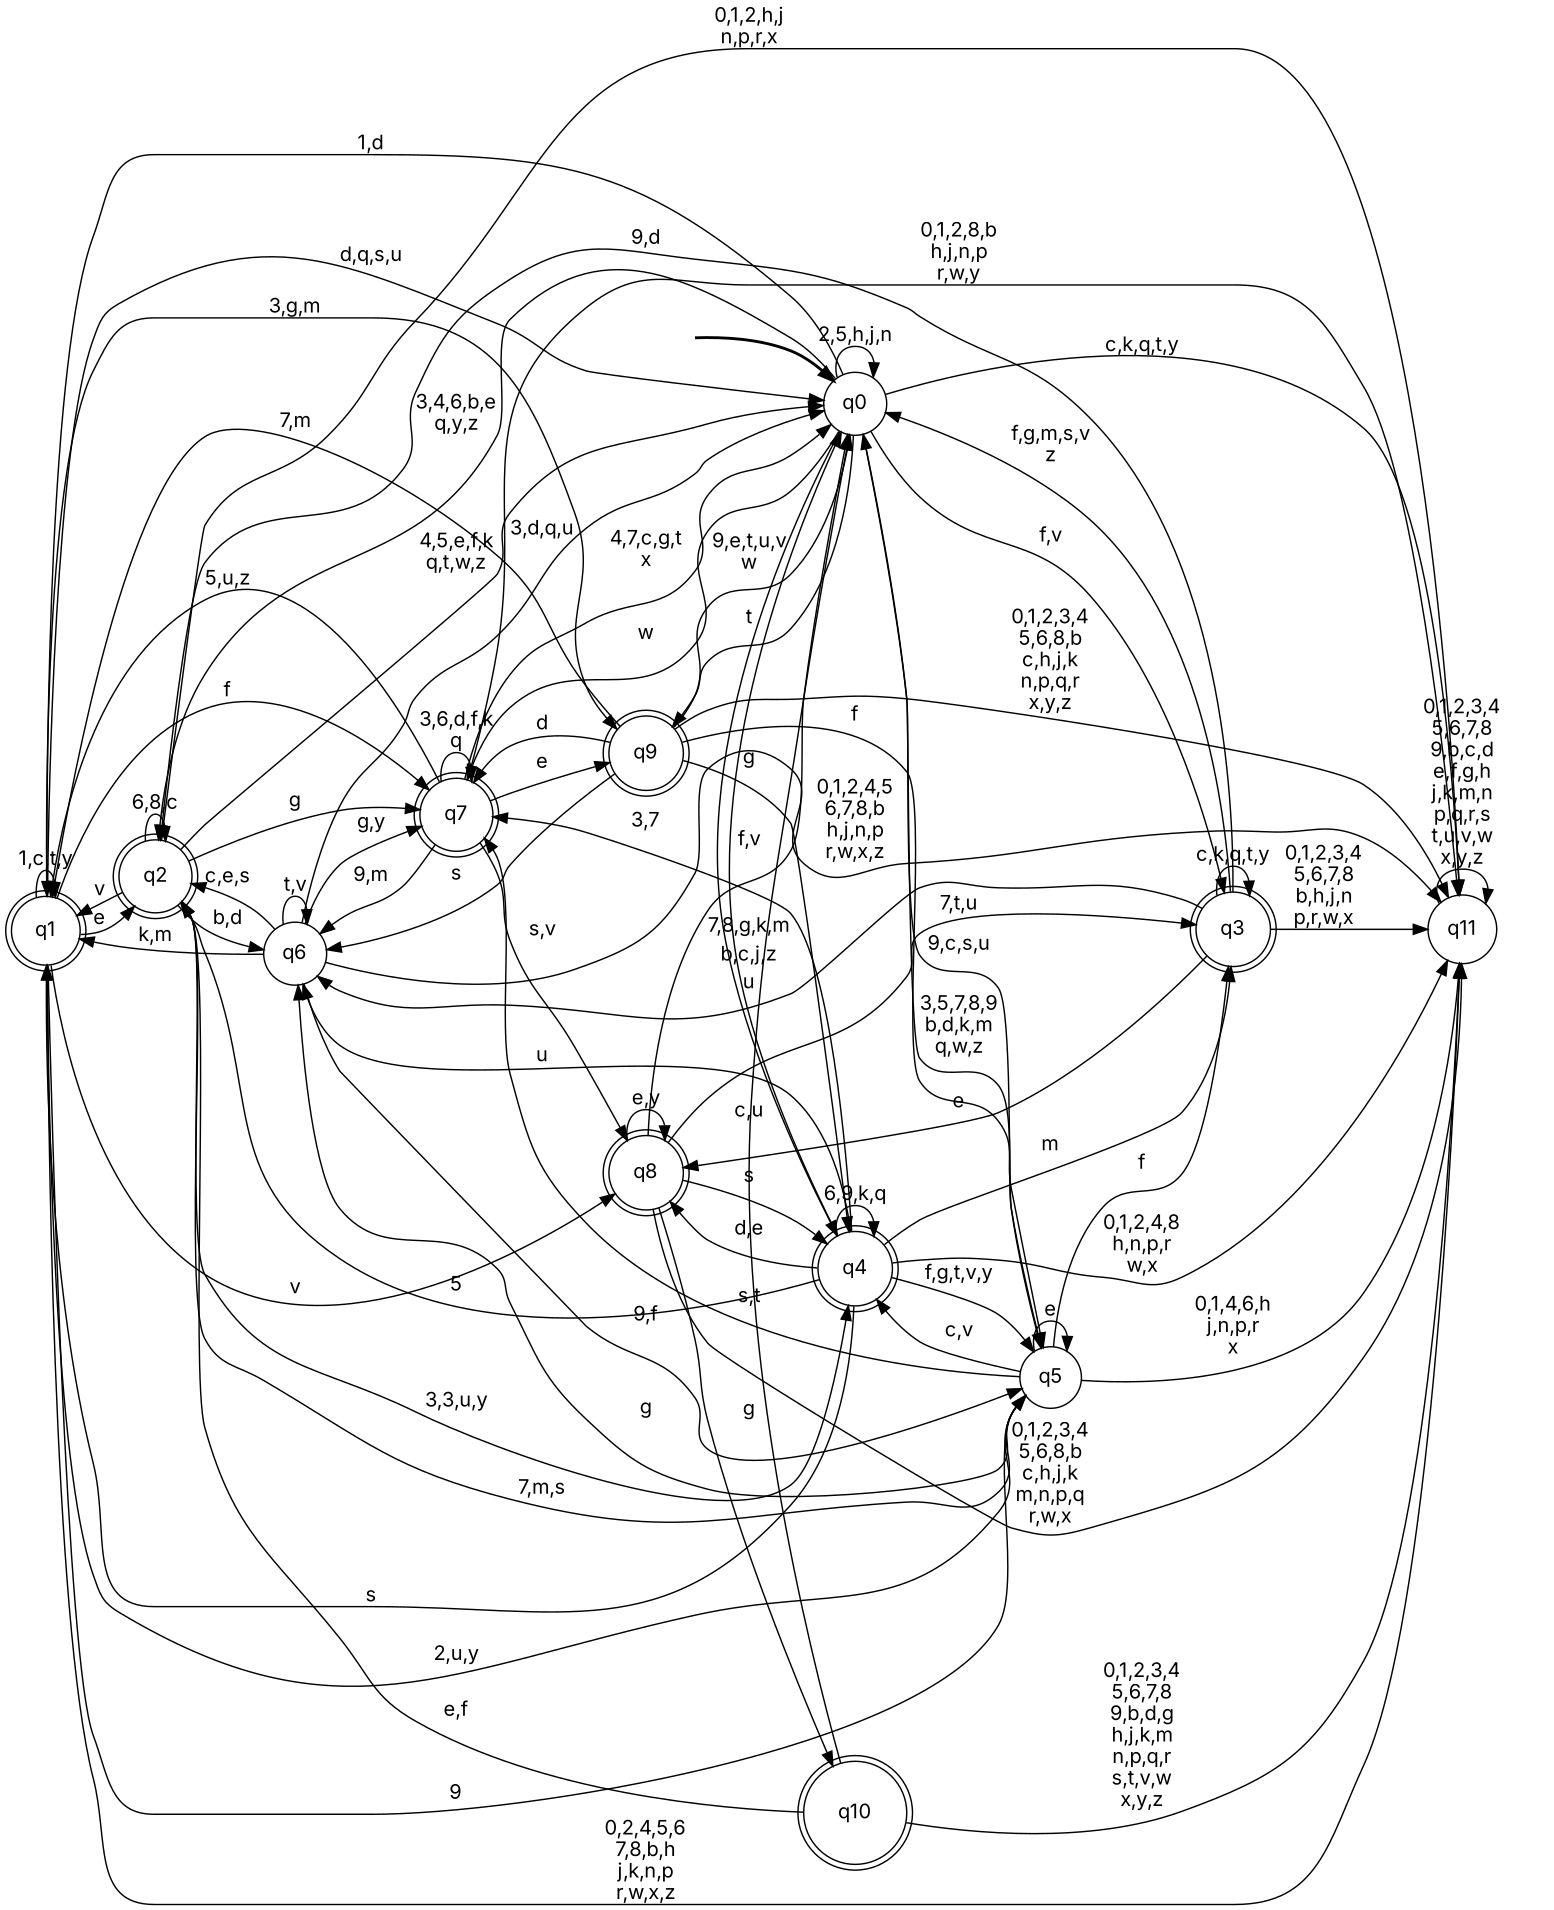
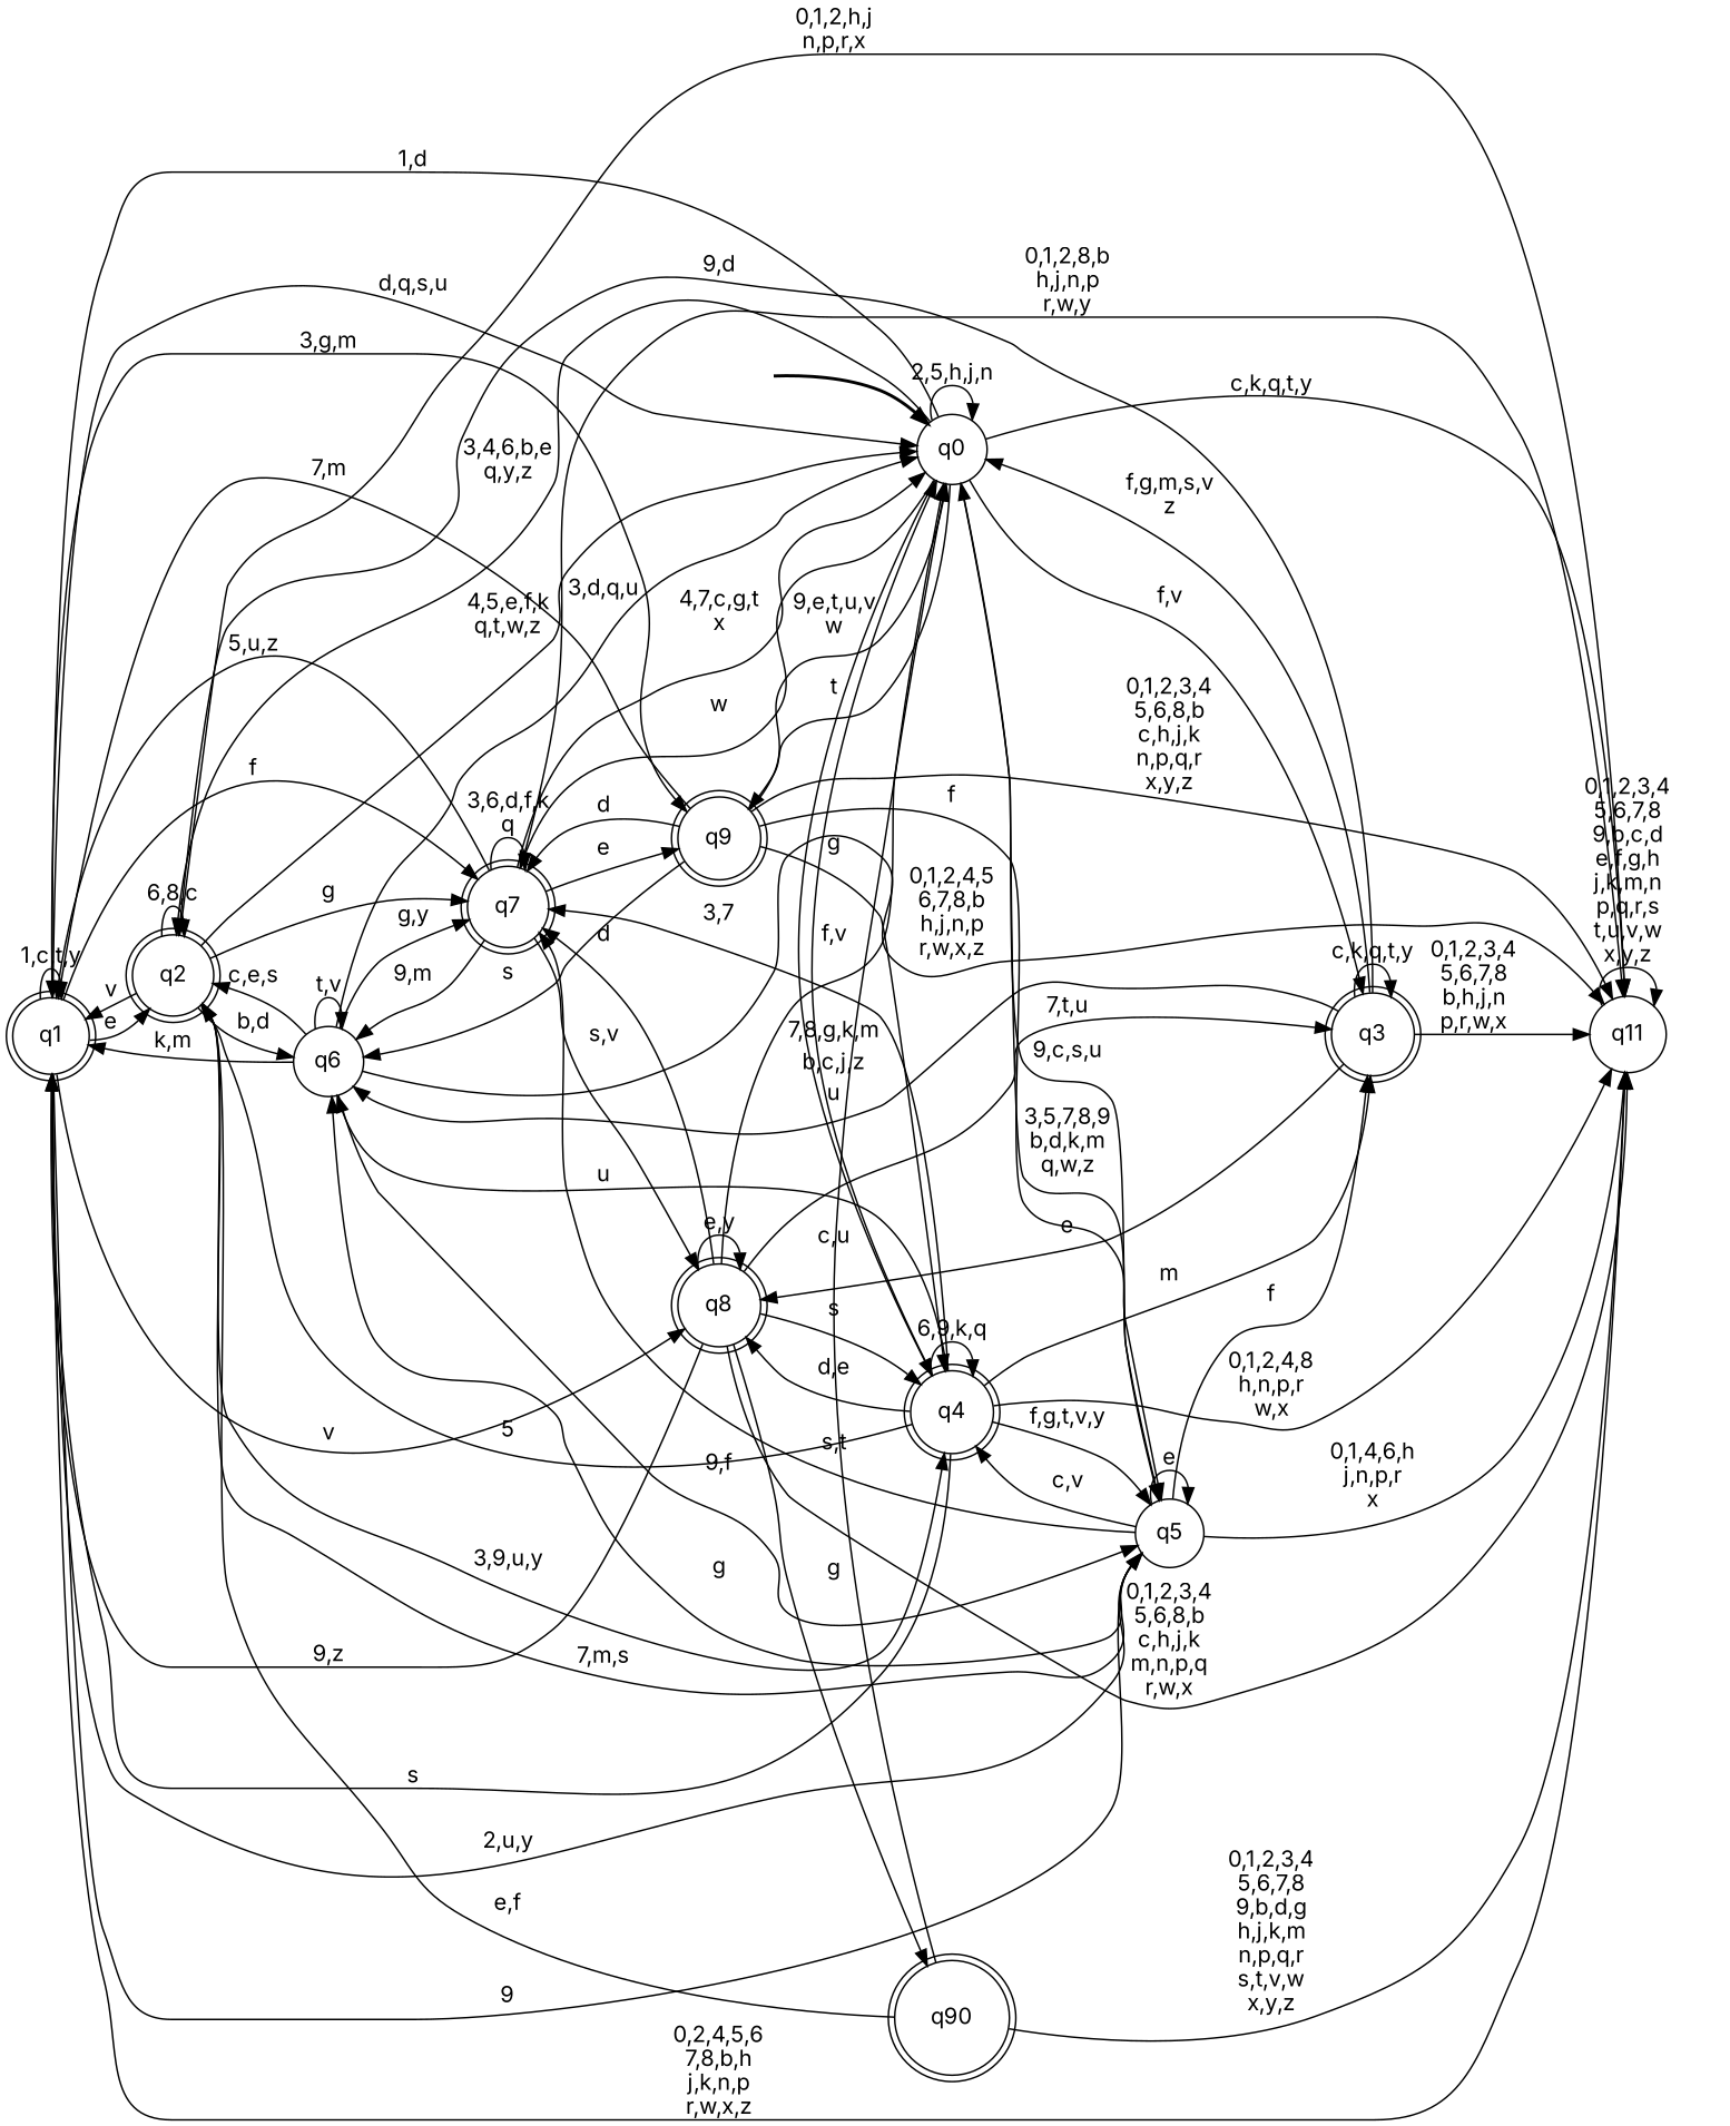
  digraph {
    fontname=Inter
    rankdir=LR
    node [fontname=Inter shape=doublecircle style="rounded,filled" color=black fillcolor=white]
    edge [fontname=Inter]
    __start0 [height=0 shape=none style=invis width=0 color="" fillcolor=""]
    n2 [label=q0 shape=circle style=filled]
    n3 [label=q1]
    n4 [label=q2]
    n5 [label=q3]
    n6 [label=q4]
    n7 [label=q5 shape=circle style=filled]
    n8 [label=q7]
    n9 [label=q9]
    n10 [label=q11 shape=circle style=filled]
    n11 [label=q8]
    n12 [label=q6 shape=circle style=filled]
-   n13 [label=q10]
+   n13 [label=q90]
    subgraph cluster_1 {
      nodesep=0.15
      ranksep=0.15
      style=invis
      __start0
      n2
    }
    __start0 -> n2 [penwidth=2]
    n2 -> n2 [label="2,5,h,j,n"]
    n2 -> n3 [label="1,d"]
    n2 -> n4 [label="3,4,6,b,e\nq,y,z"]
    n2 -> n5 [label="f,v"]
    n2 -> n6 [label="7,8,g,k,m"]
    n2 -> n7 [label="9,c,s,u"]
    n2 -> n8 [label=w]
    n2 -> n9 [label=t]
    n2 -> n10 [label="c,k,q,t,y"]
    n3 -> n2 [label="d,q,s,u"]
    n3 -> n3 [label="1,c,t,y"]
    n3 -> n4 [label=e]
    n3 -> n7 [label=9]
    n3 -> n8 [label=f]
    n3 -> n9 [label="3,g,m"]
    n3 -> n10 [label="0,2,4,5,6\n7,8,b,h\nj,k,n,p\nr,w,x,z"]
    n3 -> n11 [label=v]
    n4 -> n2 [label="4,5,e,f,k\nq,t,w,z"]
    n4 -> n3 [label=v]
    n4 -> n4 [label="6,8,c"]
-   n4 -> n6 [label="3,3,u,y"]
+   n4 -> n6 [label="3,9,u,y"]
    n4 -> n7 [label="7,m,s"]
    n4 -> n8 [label=g]
    n4 -> n10 [label="0,1,2,h,j\nn,p,r,x"]
    n4 -> n12 [label="b,d"]
    n5 -> n2 [label="f,g,m,s,v\nz"]
    n5 -> n4 [label="9,d"]
    n5 -> n5 [label="c,k,q,t,y"]
    n5 -> n10 [label="0,1,2,3,4\n5,6,7,8\nb,h,j,n\np,r,w,x"]
    n5 -> n11 [label=e]
    n5 -> n12 [label=u]
    n6 -> n2 [label="b,c,j,z"]
    n6 -> n3 [label=s]
    n6 -> n4 [label=5]
    n6 -> n5 [label=m]
    n6 -> n6 [label="6,9,k,q"]
    n6 -> n7 [label="f,g,t,v,y"]
    n6 -> n8 [label="3,7"]
    n6 -> n10 [label="0,1,2,4,8\nh,n,p,r\nw,x"]
    n6 -> n11 [label="d,e"]
    n6 -> n12 [label=u]
    n7 -> n2 [label="3,5,7,8,9\nb,d,k,m\nq,w,z"]
    n7 -> n3 [label="2,u,y"]
    n7 -> n5 [label=f]
    n7 -> n6 [label="c,v"]
    n7 -> n7 [label=e]
    n7 -> n8 [label="s,t"]
    n7 -> n10 [label="0,1,4,6,h\nj,n,p,r\nx"]
    n7 -> n12 [label=g]
    n8 -> n2 [label="4,7,c,g,t\nx"]
    n8 -> n3 [label="5,u,z"]
    n8 -> n8 [label="3,6,d,f,k\nq"]
    n8 -> n9 [label=e]
    n8 -> n10 [label="0,1,2,8,b\nh,j,n,p\nr,w,y"]
    n8 -> n11 [label="s,v"]
    n8 -> n12 [label="9,m"]
    n9 -> n2 [label="9,e,t,u,v\nw"]
    n9 -> n3 [label="7,m"]
    n9 -> n6 [label=g]
    n9 -> n7 [label=f]
    n9 -> n8 [label=d]
    n9 -> n10 [label="0,1,2,3,4\n5,6,8,b\nc,h,j,k\nn,p,q,r\nx,y,z"]
    n9 -> n12 [label=s]
    n10 -> n10 [label="0,1,2,3,4\n5,6,7,8\n9,b,c,d\ne,f,g,h\nj,k,m,n\np,q,r,s\nt,u,v,w\nx,y,z"]
    n11 -> n2 [label="f,v"]
+   n11 -> n3 [label="9,z"]
    n11 -> n5 [label="7,t,u"]
    n11 -> n6 [label=s]
+   n11 -> n8 [label=d]
    n11 -> n10 [label="0,1,2,3,4\n5,6,8,b\nc,h,j,k\nm,n,p,q\nr,w,x"]
    n11 -> n11 [label="e,y"]
    n11 -> n13 [label=g]
    n12 -> n2 [label="3,d,q,u"]
    n12 -> n3 [label="k,m"]
    n12 -> n4 [label="c,e,s"]
    n12 -> n7 [label="9,f"]
    n12 -> n8 [label="g,y"]
    n12 -> n10 [label="0,1,2,4,5\n6,7,8,b\nh,j,n,p\nr,w,x,z"]
    n12 -> n12 [label="t,v"]
    n13 -> n2 [label="c,u"]
    n13 -> n4 [label="e,f"]
    n13 -> n10 [label="0,1,2,3,4\n5,6,7,8\n9,b,d,g\nh,j,k,m\nn,p,q,r\ns,t,v,w\nx,y,z"]
  }
